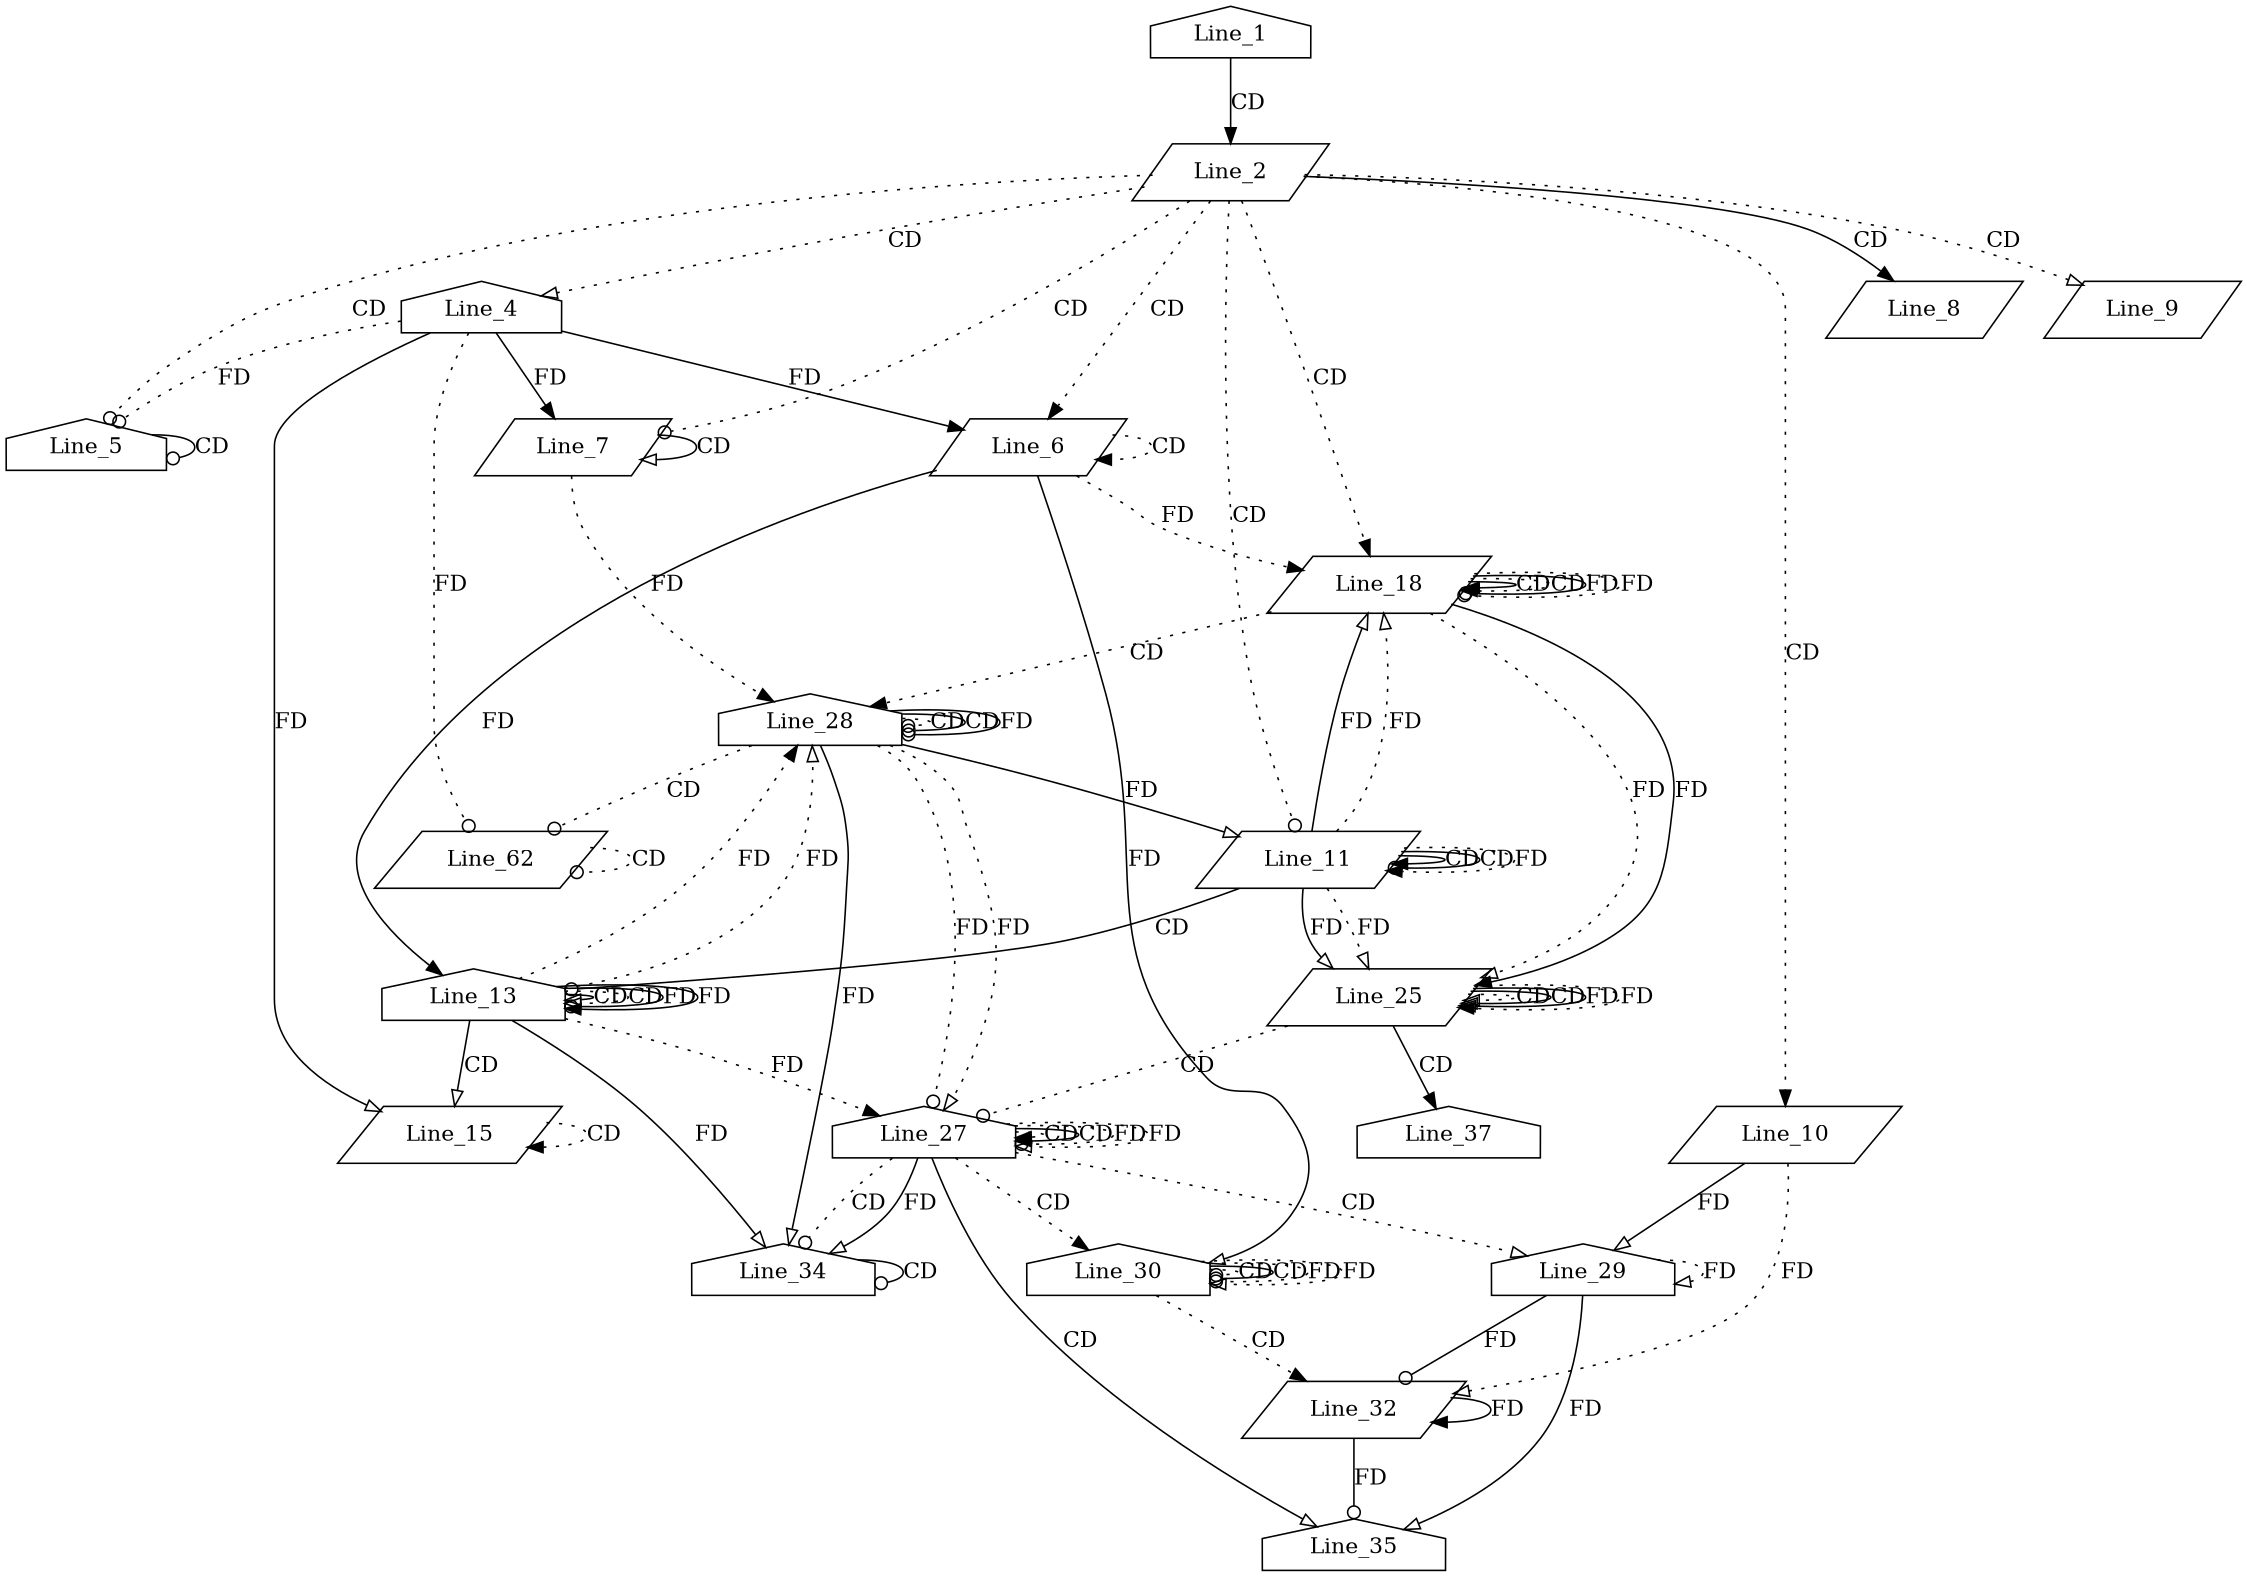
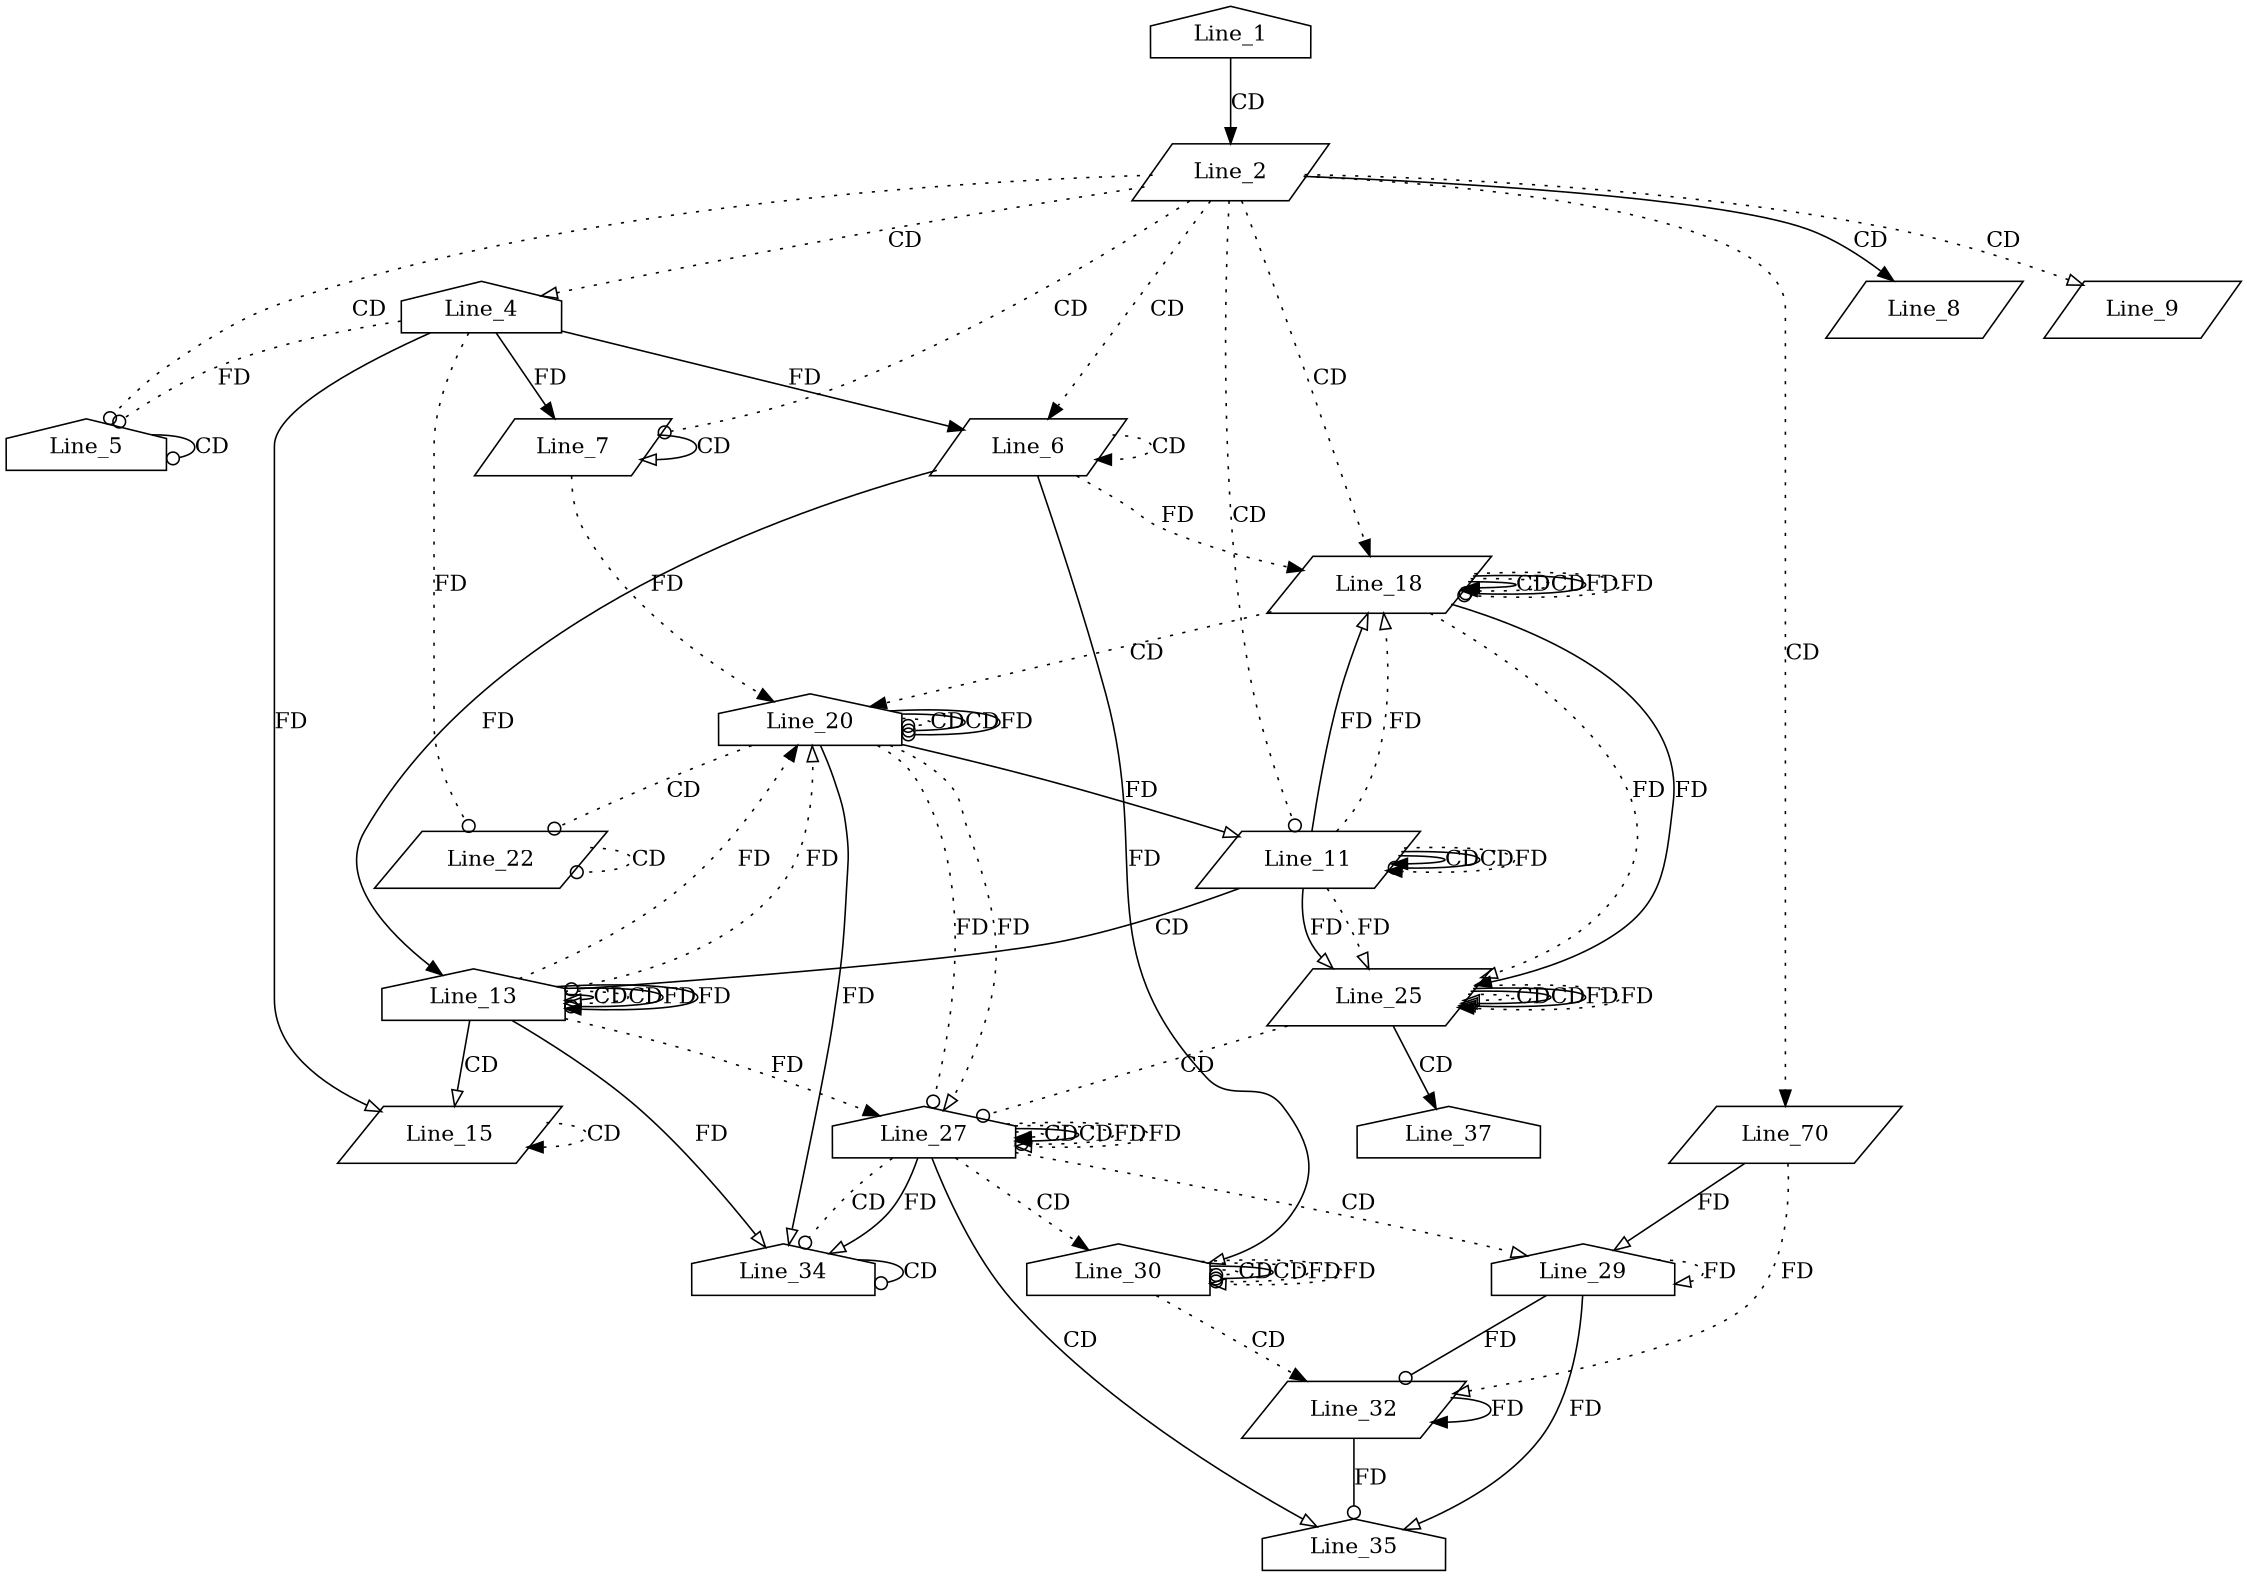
  digraph {
    node [shape=parallelogram]
    edge [arrowhead=onormal style=dotted]
    Line_1 [shape=house]
    Line_2
    Line_4 [shape=house]
    Line_5 [shape=house]
    Line_6
    Line_7
    Line_8
    Line_9
-   Line_10
+   Line_10 [label=Line_70]
    Line_11
    Line_18
    Line_15
-   Line_22 [label=Line_62]
+   Line_22
    Line_13 [shape=house]
    Line_30 [shape=house]
-   Line_20 [shape=house label=Line_28]
+   Line_20 [shape=house]
    Line_29 [shape=house]
    Line_32
    Line_25
    Line_27 [shape=house]
    Line_34 [shape=house]
    Line_35 [shape=house]
    Line_37 [shape=house]
    Line_1 -> Line_2 [arrowhead=normal label=CD style=solid]
    Line_2 -> Line_4 [label=CD]
    Line_2 -> Line_5 [arrowhead=odot label=CD]
    Line_2 -> Line_6 [arrowhead=normal label=CD]
    Line_2 -> Line_7 [arrowhead=odot label=CD]
    Line_2 -> Line_8 [arrowhead=normal label=CD style=solid]
    Line_2 -> Line_9 [label=CD]
    Line_2 -> Line_10 [arrowhead=normal label=CD]
    Line_2 -> Line_11 [arrowhead=odot label=CD]
    Line_2 -> Line_18 [arrowhead=normal label=CD]
    Line_4 -> Line_5 [arrowhead=odot label=FD]
    Line_4 -> Line_6 [arrowhead=normal label=FD style=solid]
    Line_4 -> Line_7 [arrowhead=normal label=FD style=solid]
    Line_4 -> Line_15 [label=FD style=solid]
    Line_4 -> Line_22 [arrowhead=odot label=FD]
    Line_5 -> Line_5 [arrowhead=odot label=CD style=solid]
    Line_6 -> Line_6 [arrowhead=normal label=CD]
    Line_6 -> Line_18 [arrowhead=normal label=FD]
    Line_6 -> Line_13 [arrowhead=normal label=FD style=solid]
    Line_6 -> Line_30 [label=FD style=solid]
    Line_7 -> Line_7 [label=CD style=solid]
    Line_7 -> Line_20 [arrowhead=normal label=FD]
    Line_10 -> Line_29 [label=FD style=solid]
    Line_10 -> Line_32 [label=FD]
    Line_11 -> Line_11 [arrowhead=normal label=CD style=solid]
    Line_11 -> Line_11 [arrowhead=odot label=CD style=solid]
    Line_11 -> Line_11 [arrowhead=normal label=FD]
    Line_11 -> Line_18 [label=FD]
    Line_11 -> Line_18 [label=FD style=solid]
    Line_11 -> Line_13 [arrowhead=odot label=CD style=solid]
    Line_11 -> Line_25 [label=FD style=solid]
    Line_11 -> Line_25 [label=FD]
    Line_18 -> Line_18 [arrowhead=normal label=CD style=solid]
    Line_18 -> Line_18 [arrowhead=normal label=CD]
    Line_18 -> Line_18 [arrowhead=odot label=FD style=solid]
    Line_18 -> Line_18 [arrowhead=odot label=FD]
    Line_18 -> Line_20 [arrowhead=normal label=CD]
    Line_18 -> Line_25 [label=FD]
    Line_18 -> Line_25 [arrowhead=normal label=FD style=solid]
    Line_15 -> Line_15 [arrowhead=normal label=CD]
    Line_22 -> Line_22 [arrowhead=odot label=CD]
    Line_13 -> Line_15 [label=CD style=solid]
    Line_13 -> Line_13 [label=CD style=solid]
    Line_13 -> Line_13 [label=CD]
    Line_13 -> Line_13 [arrowhead=odot label=FD style=solid]
    Line_13 -> Line_13 [arrowhead=normal label=FD style=solid]
    Line_13 -> Line_20 [arrowhead=normal label=FD]
    Line_13 -> Line_20 [label=FD]
    Line_13 -> Line_27 [arrowhead=normal label=FD]
    Line_13 -> Line_34 [label=FD style=solid]
    Line_30 -> Line_30 [arrowhead=odot label=CD]
    Line_30 -> Line_30 [arrowhead=odot label=CD style=solid]
    Line_30 -> Line_30 [arrowhead=odot label=FD]
    Line_30 -> Line_30 [label=FD]
    Line_30 -> Line_32 [arrowhead=normal label=CD]
    Line_20 -> Line_11 [label=FD style=solid]
    Line_20 -> Line_22 [arrowhead=odot label=CD]
    Line_20 -> Line_20 [arrowhead=odot label=CD]
    Line_20 -> Line_20 [arrowhead=odot label=CD style=solid]
    Line_20 -> Line_20 [arrowhead=odot label=FD style=solid]
    Line_20 -> Line_27 [arrowhead=odot label=FD]
    Line_20 -> Line_27 [label=FD]
    Line_20 -> Line_34 [label=FD style=solid]
    Line_29 -> Line_29 [label=FD]
    Line_29 -> Line_32 [arrowhead=odot label=FD style=solid]
    Line_29 -> Line_35 [label=FD style=solid]
    Line_32 -> Line_32 [arrowhead=normal label=FD style=solid]
    Line_32 -> Line_35 [arrowhead=odot label=FD style=solid]
    Line_25 -> Line_25 [label=CD]
    Line_25 -> Line_25 [label=CD style=solid]
    Line_25 -> Line_25 [label=FD style=solid]
    Line_25 -> Line_25 [arrowhead=normal label=FD]
    Line_25 -> Line_27 [arrowhead=odot label=CD]
    Line_25 -> Line_37 [arrowhead=normal label=CD style=solid]
    Line_27 -> Line_30 [arrowhead=normal label=CD]
    Line_27 -> Line_29 [label=CD]
    Line_27 -> Line_27 [arrowhead=normal label=CD]
    Line_27 -> Line_27 [arrowhead=normal label=CD style=solid]
    Line_27 -> Line_27 [arrowhead=odot label=FD]
    Line_27 -> Line_27 [label=FD]
    Line_27 -> Line_34 [arrowhead=odot label=CD]
    Line_27 -> Line_34 [label=FD style=solid]
    Line_27 -> Line_35 [label=CD style=solid]
    Line_34 -> Line_34 [arrowhead=odot label=CD style=solid]
  }
